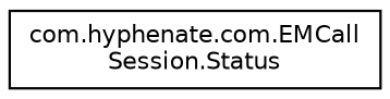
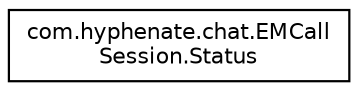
  digraph {
    rankdir=LR
    fontname="DejaVu Sans"
-   n1 [color=black fillcolor=white fontname="DejaVu Sans" fontsize=10 height=0.2 label="com.hyphenate.com.EMCall\lSession.Status" shape=record style=filled width=0.4]
+   n1 [color=black fillcolor=white fontname="DejaVu Sans" fontsize=10 height=0.2 label="com.hyphenate.chat.EMCall\lSession.Status" shape=record style=filled width=0.4]
  }
